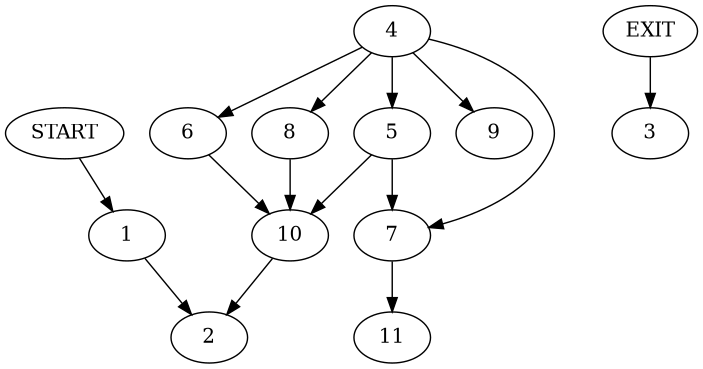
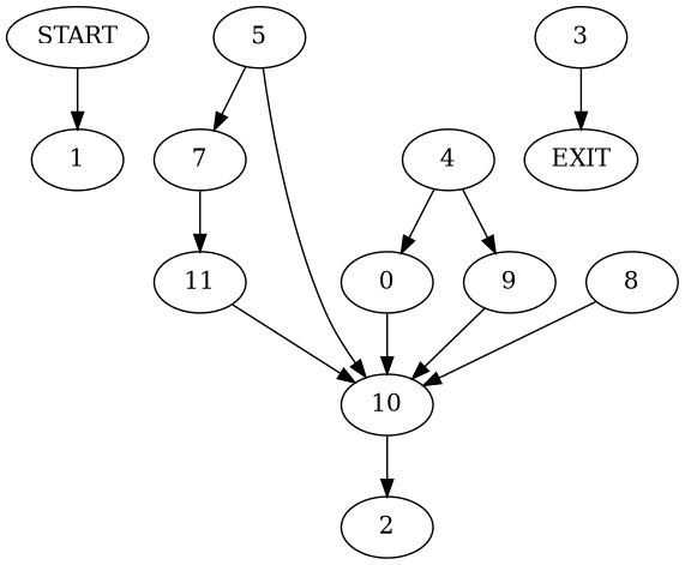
  digraph {
    n1 [label=START]
    1
    2
    n4 [label=EXIT]
    3
    4
    5
-   6
+   6 [label=0]
    7
    8
    9
    10
    11
    n1 -> 1
-   1 -> 2
-   n4 -> 3
-   4 -> 5
+   3 -> n4
    4 -> 6
-   4 -> 7
-   4 -> 8
    4 -> 9
    5 -> 7
    5 -> 10
    6 -> 10
    7 -> 11
    8 -> 10
+   9 -> 10
    10 -> 2
+   11 -> 10
  }
